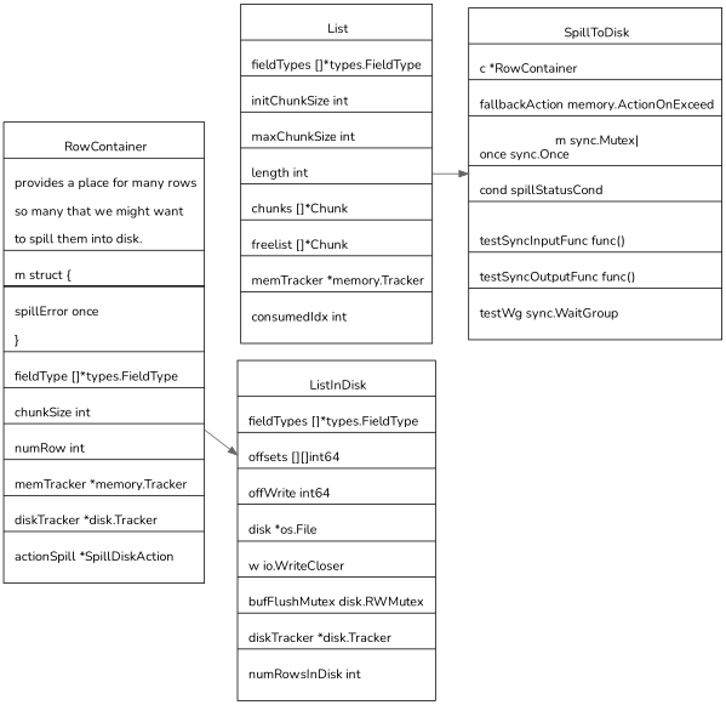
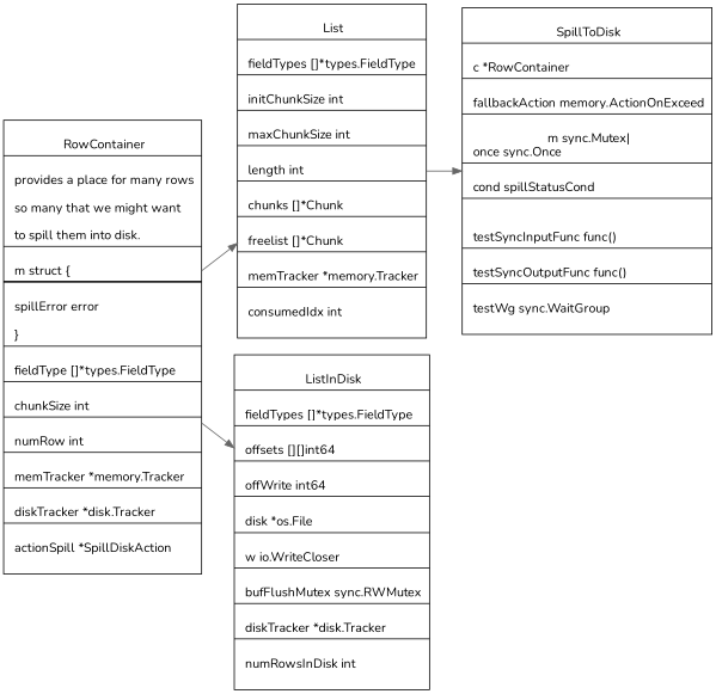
  digraph {
    fontname=Nunito
    newrank=true
    rankdir=LR
    node [fontname=Nunito shape=record]
    edge [color=gray40 fontname=Nunito]
-   n1 [label="{{\n      RowContainer|\n        provides a place for many rows\l\n        so many that we might want\l \n        to spill them into disk.\l|\n	        m struct \{\l|\n	        	sync.RWMutex\l\n	        	<List> records *List\l|\n	        	<ListInDisk> recordsInDisk *ListInDisk\l|\n	        	spillError once\l\n	        \}\l|\n	        fieldType []*types.FieldType\l|\n	        chunkSize int\l|\n	        numRow    int\l|\n	        memTracker  *memory.Tracker\l|\n	        diskTracker *disk.Tracker\l|\n	        actionSpill *SpillDiskAction\l\n      }}"]
+   n1 [label="{{\n      RowContainer|\n        provides a place for many rows\l\n        so many that we might want\l \n        to spill them into disk.\l|\n	        m struct \{\l|\n	        	sync.RWMutex\l\n	        	<List> records *List\l|\n	        	<ListInDisk> recordsInDisk *ListInDisk\l|\n	        	spillError error\l\n	        \}\l|\n	        fieldType []*types.FieldType\l|\n	        chunkSize int\l|\n	        numRow    int\l|\n	        memTracker  *memory.Tracker\l|\n	        diskTracker *disk.Tracker\l|\n	        actionSpill *SpillDiskAction\l\n      }}"]
    n2 [label="{{\n      List|\n	      fieldTypes    []*types.FieldType\l|\n	      initChunkSize int\l|\n	      maxChunkSize  int\l|\n	      length        int\l|\n	      chunks        []*Chunk\l|\n	      freelist      []*Chunk\l|\n	      memTracker  *memory.Tracker\l|\n	      consumedIdx int\l\n    }}"]
-   n3 [label="{{\n      ListInDisk|\n        fieldTypes []*types.FieldType\l|\n        offsets [][]int64\l|\n        offWrite int64\l|\n	      disk          *os.File\l|\n	      w             io.WriteCloser\l|\n	      bufFlushMutex disk.RWMutex\l|\n	      diskTracker   *disk.Tracker \l|\n	      numRowsInDisk int\l\n    }}"]
+   n3 [label="{{\n      ListInDisk|\n        fieldTypes []*types.FieldType\l|\n        offsets [][]int64\l|\n        offWrite int64\l|\n	      disk          *os.File\l|\n	      w             io.WriteCloser\l|\n	      bufFlushMutex sync.RWMutex\l|\n	      diskTracker   *disk.Tracker \l|\n	      numRowsInDisk int\l\n    }}"]
    n4 [label="{{\n      SpillToDisk|\n	      c              *RowContainer\l|\n	      fallbackAction memory.ActionOnExceed\l|\n	      m              sync.Mutex\|\n	      once           sync.Once\l|\n	      cond           spillStatusCond\l|\n\n	      testSyncInputFunc  func()\l|\n	      testSyncOutputFunc func()\l|\n	      testWg             sync.WaitGroup\l\n    }}"]
+   n1 -> n2 [tailport=List]
    n1 -> n3 [tailport=ListInDisk]
    n2 -> n4
  }
